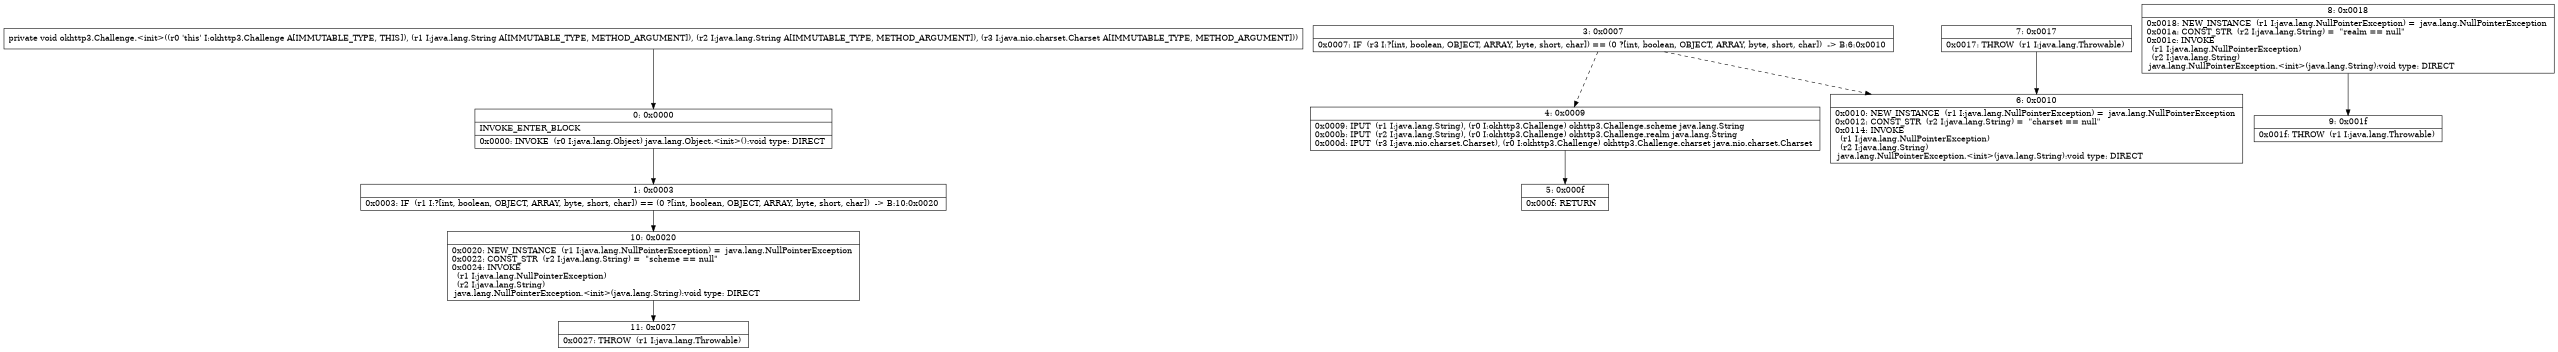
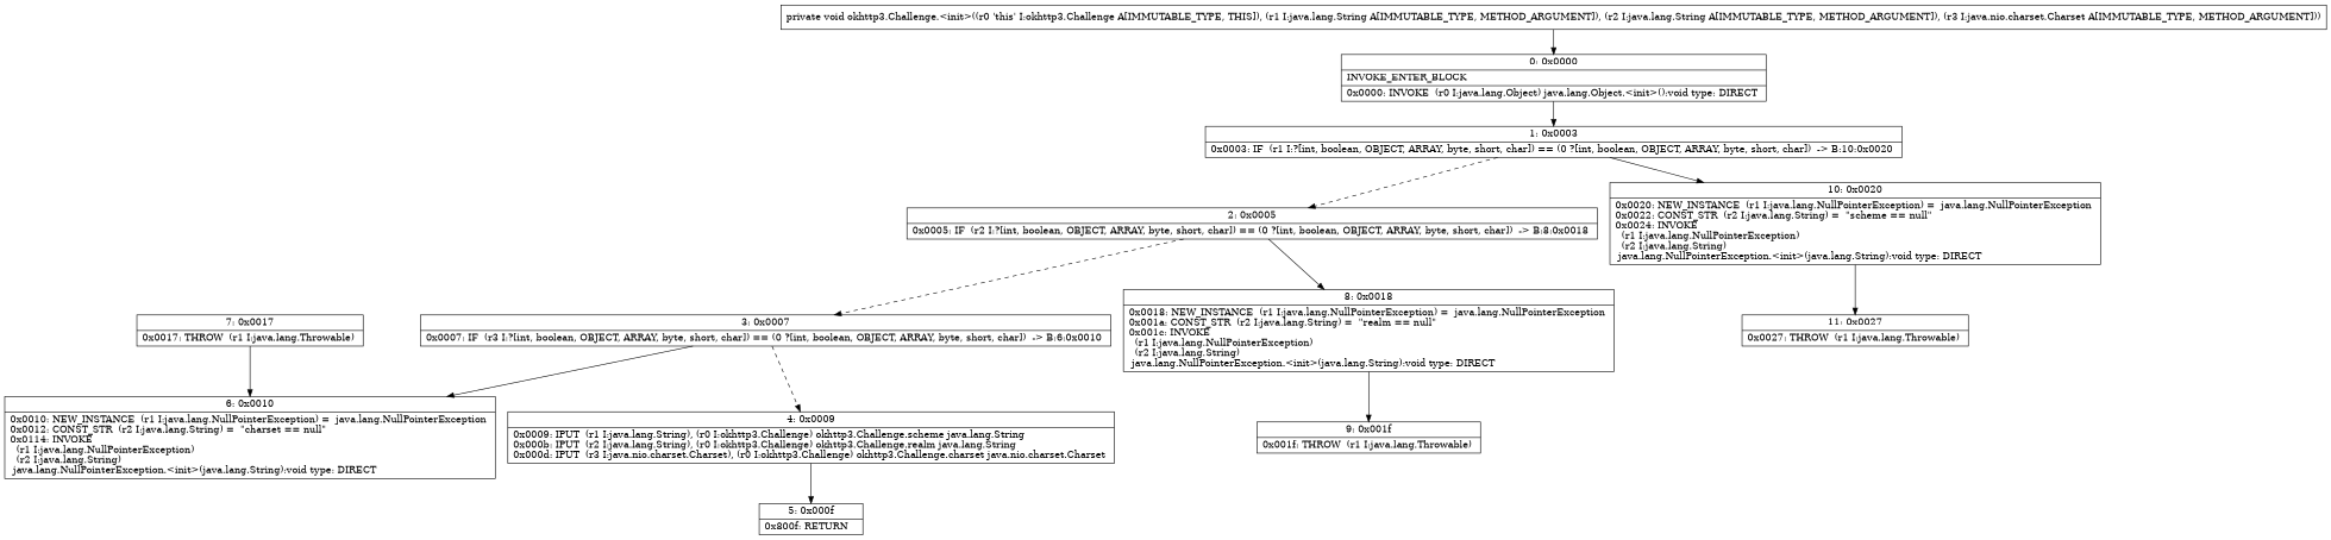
  digraph {
    node [shape=record]
    n1 [label="{0\:\ 0x0000|INVOKE_ENTER_BLOCK\l|0x0000: INVOKE  (r0 I:java.lang.Object) java.lang.Object.\<init\>():void type: DIRECT \l}"]
    n2 [label="{1\:\ 0x0003|0x0003: IF  (r1 I:?[int, boolean, OBJECT, ARRAY, byte, short, char]) == (0 ?[int, boolean, OBJECT, ARRAY, byte, short, char])  \-\> B:10:0x0020 \l}"]
+   n3 [label="{2\:\ 0x0005|0x0005: IF  (r2 I:?[int, boolean, OBJECT, ARRAY, byte, short, char]) == (0 ?[int, boolean, OBJECT, ARRAY, byte, short, char])  \-\> B:8:0x0018 \l}"]
    n4 [label="{10\:\ 0x0020|0x0020: NEW_INSTANCE  (r1 I:java.lang.NullPointerException) =  java.lang.NullPointerException \l0x0022: CONST_STR  (r2 I:java.lang.String) =  \"scheme == null\" \l0x0024: INVOKE  \l  (r1 I:java.lang.NullPointerException)\l  (r2 I:java.lang.String)\l java.lang.NullPointerException.\<init\>(java.lang.String):void type: DIRECT \l}"]
    n5 [label="{3\:\ 0x0007|0x0007: IF  (r3 I:?[int, boolean, OBJECT, ARRAY, byte, short, char]) == (0 ?[int, boolean, OBJECT, ARRAY, byte, short, char])  \-\> B:6:0x0010 \l}"]
    n6 [label="{8\:\ 0x0018|0x0018: NEW_INSTANCE  (r1 I:java.lang.NullPointerException) =  java.lang.NullPointerException \l0x001a: CONST_STR  (r2 I:java.lang.String) =  \"realm == null\" \l0x001c: INVOKE  \l  (r1 I:java.lang.NullPointerException)\l  (r2 I:java.lang.String)\l java.lang.NullPointerException.\<init\>(java.lang.String):void type: DIRECT \l}"]
    n7 [label="{11\:\ 0x0027|0x0027: THROW  (r1 I:java.lang.Throwable) \l}"]
    n8 [label="{4\:\ 0x0009|0x0009: IPUT  (r1 I:java.lang.String), (r0 I:okhttp3.Challenge) okhttp3.Challenge.scheme java.lang.String \l0x000b: IPUT  (r2 I:java.lang.String), (r0 I:okhttp3.Challenge) okhttp3.Challenge.realm java.lang.String \l0x000d: IPUT  (r3 I:java.nio.charset.Charset), (r0 I:okhttp3.Challenge) okhttp3.Challenge.charset java.nio.charset.Charset \l}"]
    n9 [label="{6\:\ 0x0010|0x0010: NEW_INSTANCE  (r1 I:java.lang.NullPointerException) =  java.lang.NullPointerException \l0x0012: CONST_STR  (r2 I:java.lang.String) =  \"charset == null\" \l0x0114: INVOKE  \l  (r1 I:java.lang.NullPointerException)\l  (r2 I:java.lang.String)\l java.lang.NullPointerException.\<init\>(java.lang.String):void type: DIRECT \l}"]
    n10 [label="{9\:\ 0x001f|0x001f: THROW  (r1 I:java.lang.Throwable) \l}"]
-   n11 [label="{5\:\ 0x000f|0x000f: RETURN   \l}"]
+   n11 [label="{5\:\ 0x000f|0x800f: RETURN   \l}"]
    n12 [label="{7\:\ 0x0017|0x0017: THROW  (r1 I:java.lang.Throwable) \l}"]
    n13 [label="{private void okhttp3.Challenge.\<init\>((r0 'this' I:okhttp3.Challenge A[IMMUTABLE_TYPE, THIS]), (r1 I:java.lang.String A[IMMUTABLE_TYPE, METHOD_ARGUMENT]), (r2 I:java.lang.String A[IMMUTABLE_TYPE, METHOD_ARGUMENT]), (r3 I:java.nio.charset.Charset A[IMMUTABLE_TYPE, METHOD_ARGUMENT])) }"]
    n1 -> n2
+   n2 -> n3 [style=dashed]
    n2 -> n4
+   n3 -> n5 [style=dashed]
+   n3 -> n6
    n4 -> n7
    n5 -> n8 [style=dashed]
-   n5 -> n9 [style=dashed]
+   n5 -> n9
    n6 -> n10
    n8 -> n11
    n12 -> n9
    n13 -> n1
  }
